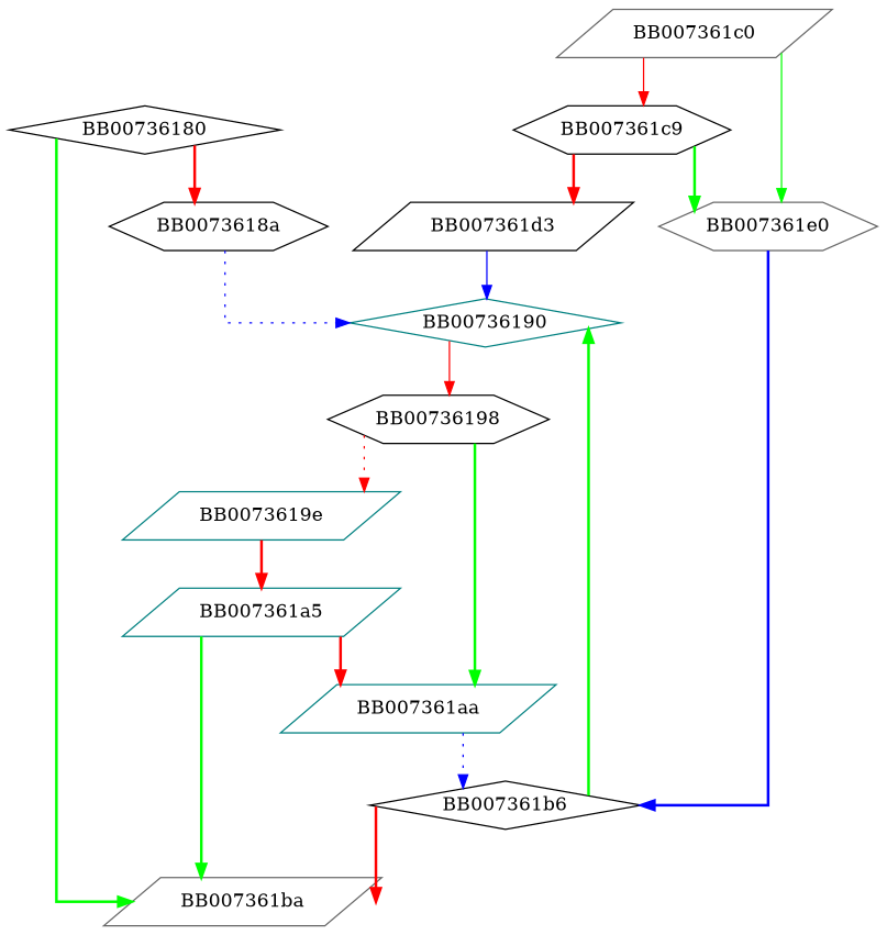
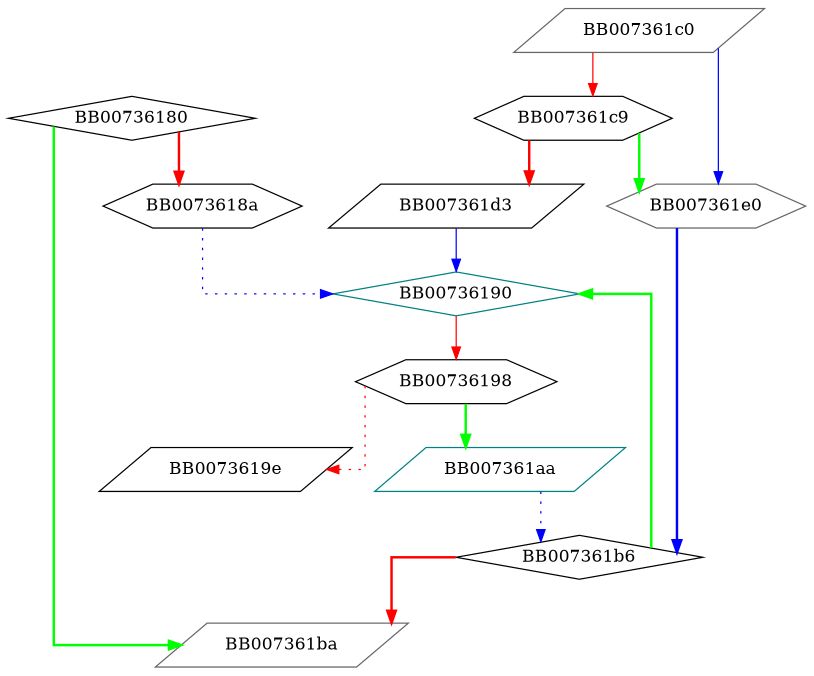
  digraph {
    splines=ortho
    node [color=black shape=parallelogram]
    edge [color=red style=bold]
    BB00736180 [shape=diamond]
    BB007361ba [color=gray40]
    BB0073618a [shape=hexagon]
    BB00736190 [color=teal shape=diamond]
    BB00736198 [shape=hexagon]
    BB007361c0 [color=gray40]
    BB007361e0 [color=gray40 shape=hexagon]
    BB007361c9 [shape=hexagon]
    BB007361aa [color=teal]
-   BB0073619e [color=teal]
+   BB0073619e
    BB007361b6 [shape=diamond]
    BB007361d3
-   BB007361a5 [color=teal]
    BB00736180 -> BB007361ba [color=green]
    BB00736180 -> BB0073618a
    BB0073618a -> BB00736190 [color=blue style=dotted]
    BB00736190 -> BB00736198 [style=solid]
    BB00736198 -> BB007361aa [color=green]
    BB00736198 -> BB0073619e [style=dotted]
-   BB007361c0 -> BB007361e0 [color=green style=solid]
+   BB007361c0 -> BB007361e0 [color=blue style=solid]
    BB007361c0 -> BB007361c9 [style=solid]
    BB007361e0 -> BB007361b6 [color=blue]
    BB007361c9 -> BB007361e0 [color=green]
    BB007361c9 -> BB007361d3
    BB007361aa -> BB007361b6 [color=blue style=dotted]
-   BB0073619e -> BB007361a5
    BB007361b6 -> BB007361ba
    BB007361b6 -> BB00736190 [color=green]
    BB007361d3 -> BB00736190 [color=blue style=solid]
-   BB007361a5 -> BB007361ba [color=green]
-   BB007361a5 -> BB007361aa
  }
